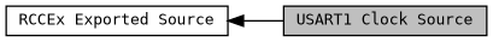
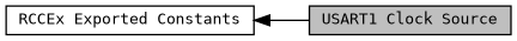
  digraph {
    rankdir=LR
    fontname="DejaVu Sans Mono"
    node [color=black fontname="DejaVu Sans Mono" fontsize=10 shape=box style=filled]
-   n1 [fillcolor=white height=0.2 label="RCCEx Exported Source" width=0.4]
+   n1 [fillcolor=white height=0.2 label="RCCEx Exported Constants" width=0.4]
    n2 [fillcolor=grey75 fontcolor=black height=0.2 label="USART1 Clock Source" width=0.4]
    n1 -> n2 [dir=back fontname="DejaVu Sans Mono" fontsize=10 labelfontname=Helvetica labelfontsize=10 shape=plaintext style=solid]
  }
